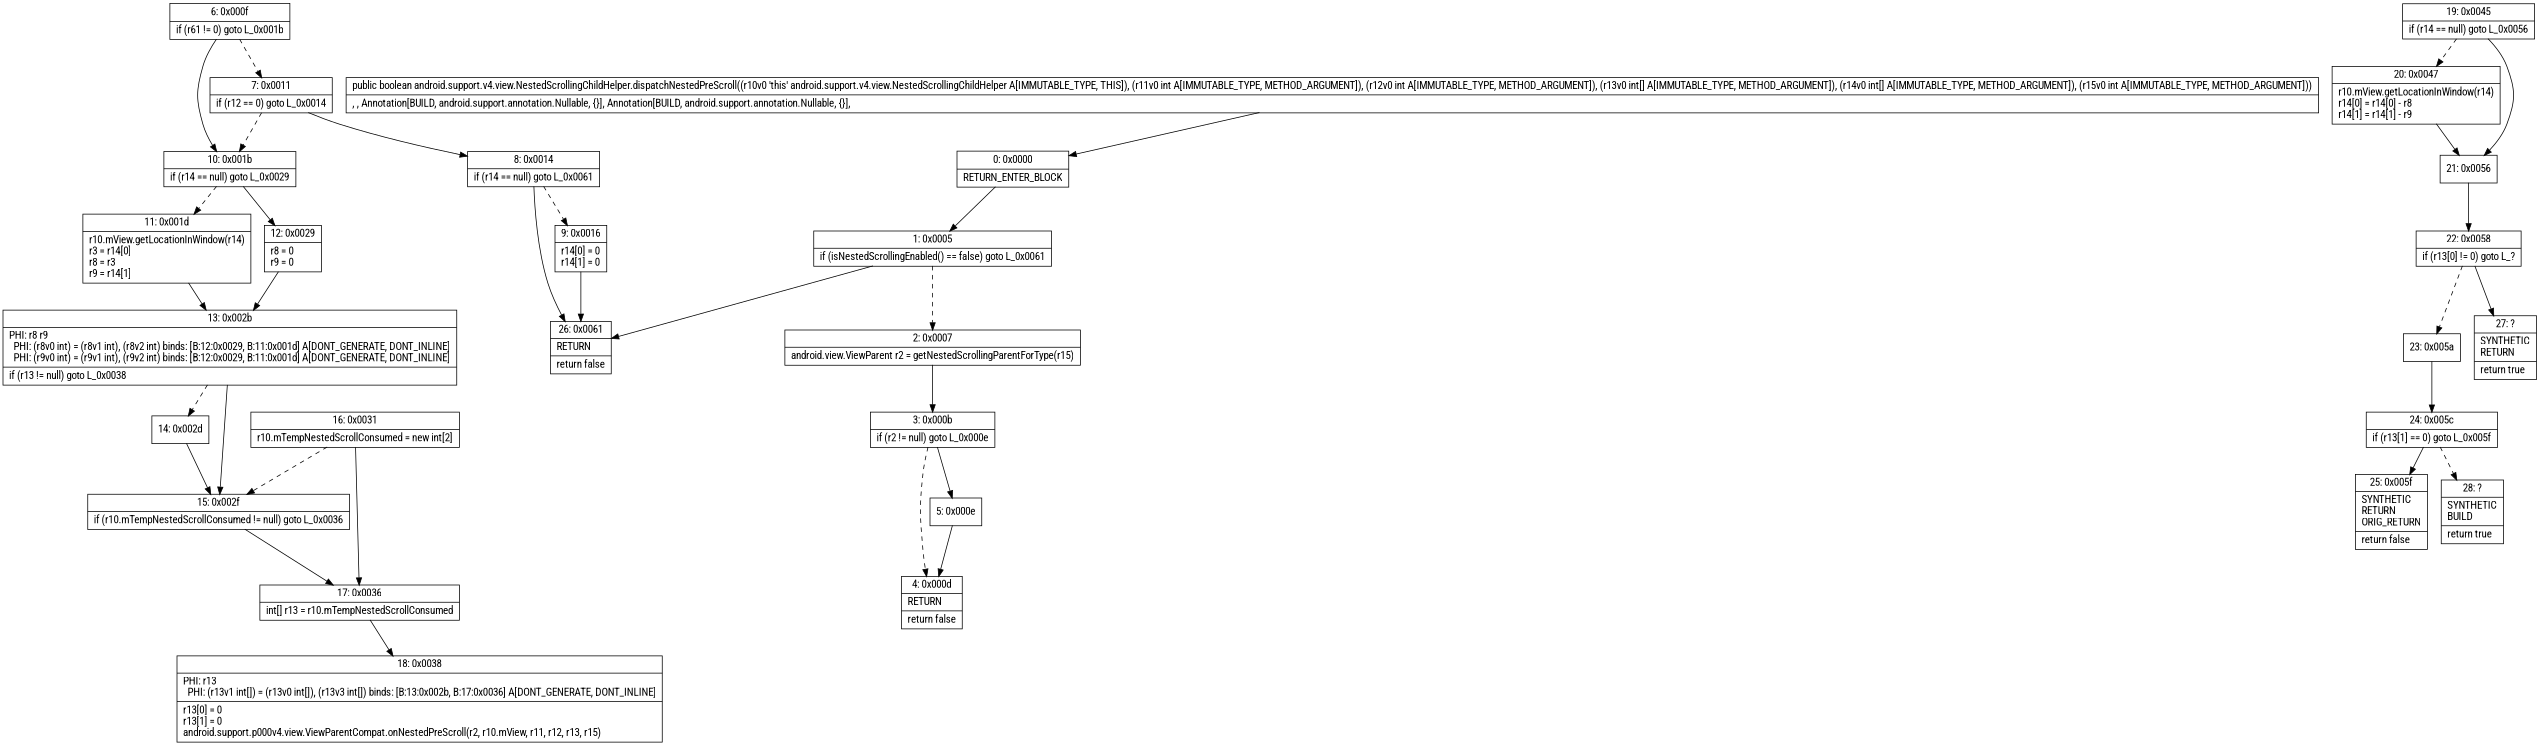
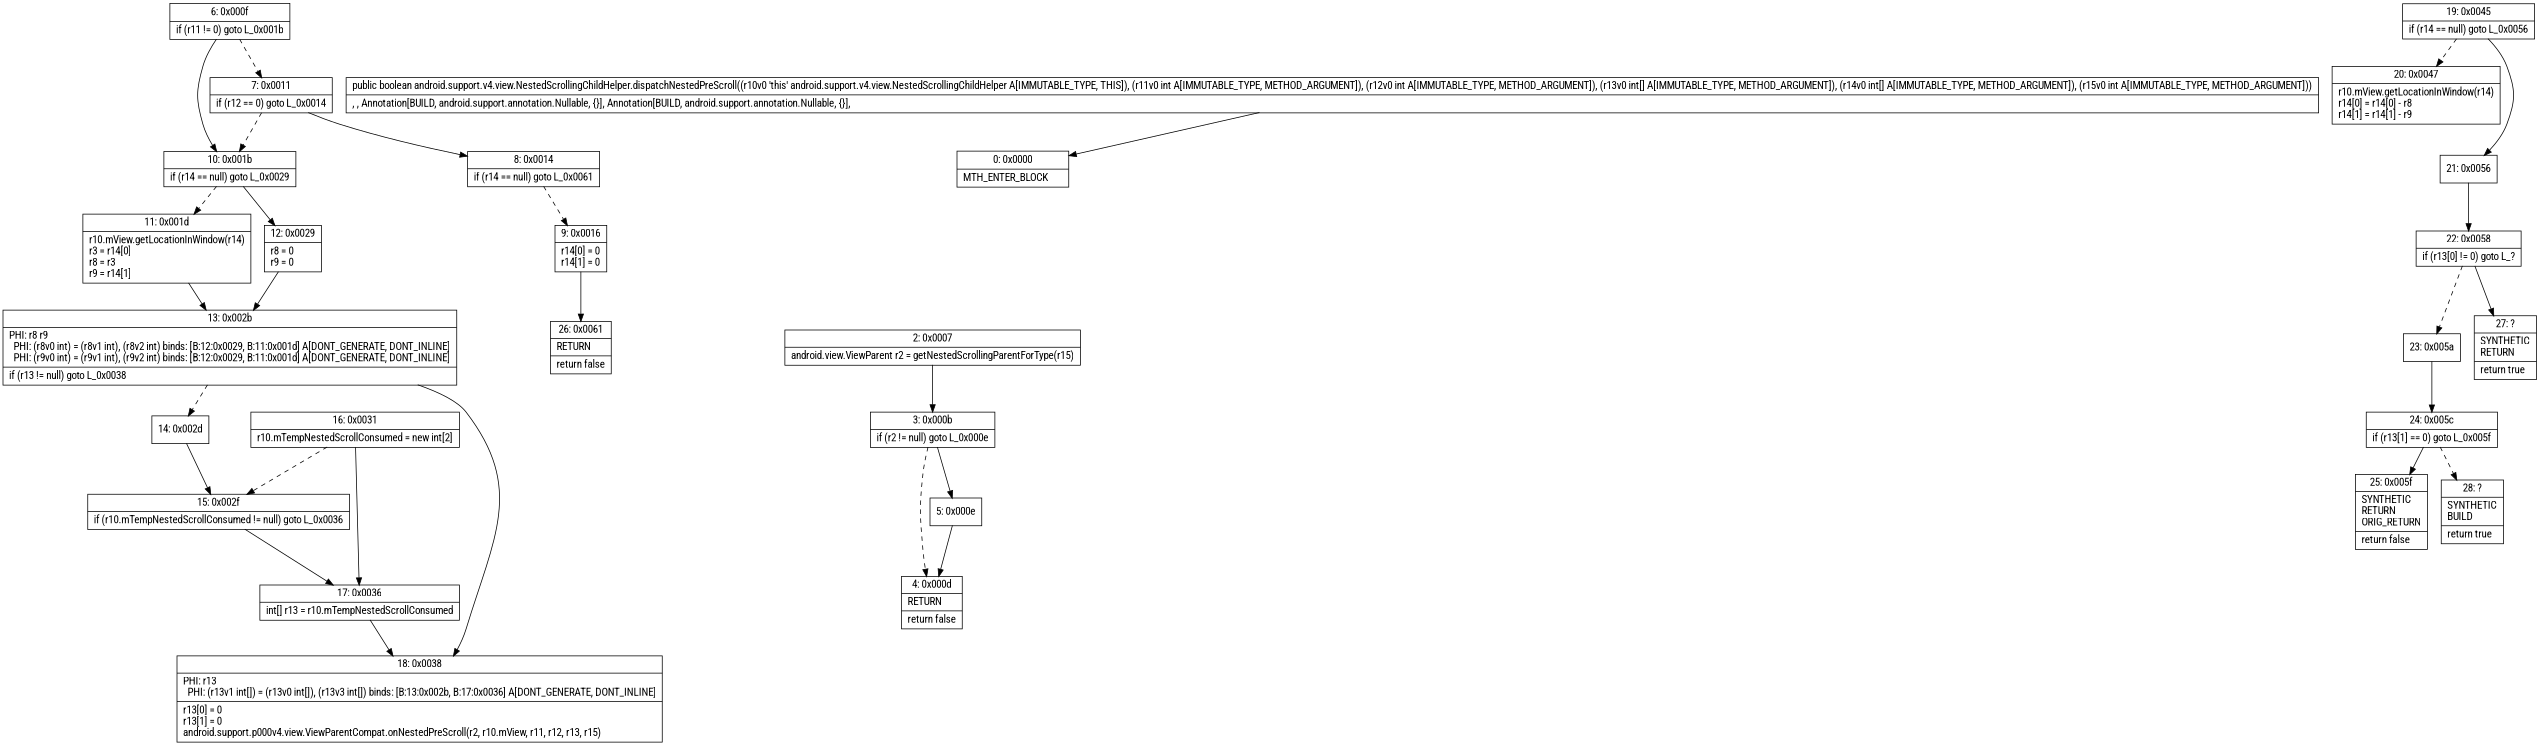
  digraph {
    fontname="Roboto Condensed"
    node [fontname="Roboto Condensed" shape=record]
    edge [fontname="Roboto Condensed"]
-   n1 [label="{0\:\ 0x0000|RETURN_ENTER_BLOCK\l}"]
-   n2 [label="{1\:\ 0x0005|if (isNestedScrollingEnabled() == false) goto L_0x0061\l}"]
+   n1 [label="{0\:\ 0x0000|MTH_ENTER_BLOCK\l}"]
    n3 [label="{2\:\ 0x0007|android.view.ViewParent r2 = getNestedScrollingParentForType(r15)\l}"]
    n4 [label="{26\:\ 0x0061|RETURN\l|return false\l}"]
    n5 [label="{3\:\ 0x000b|if (r2 != null) goto L_0x000e\l}"]
    n6 [label="{4\:\ 0x000d|RETURN\l|return false\l}"]
    n7 [label="{5\:\ 0x000e}"]
-   n8 [label="{6\:\ 0x000f|if (r61 != 0) goto L_0x001b\l}"]
+   n8 [label="{6\:\ 0x000f|if (r11 != 0) goto L_0x001b\l}"]
    n9 [label="{7\:\ 0x0011|if (r12 == 0) goto L_0x0014\l}"]
    n10 [label="{10\:\ 0x001b|if (r14 == null) goto L_0x0029\l}"]
    n11 [label="{8\:\ 0x0014|if (r14 == null) goto L_0x0061\l}"]
    n12 [label="{11\:\ 0x001d|r10.mView.getLocationInWindow(r14)\lr3 = r14[0]\lr8 = r3\lr9 = r14[1]\l}"]
    n13 [label="{12\:\ 0x0029|r8 = 0\lr9 = 0\l}"]
    n14 [label="{9\:\ 0x0016|r14[0] = 0\lr14[1] = 0\l}"]
    n15 [label="{13\:\ 0x002b|PHI: r8 r9 \l  PHI: (r8v0 int) = (r8v1 int), (r8v2 int) binds: [B:12:0x0029, B:11:0x001d] A[DONT_GENERATE, DONT_INLINE]\l  PHI: (r9v0 int) = (r9v1 int), (r9v2 int) binds: [B:12:0x0029, B:11:0x001d] A[DONT_GENERATE, DONT_INLINE]\l|if (r13 != null) goto L_0x0038\l}"]
    n16 [label="{14\:\ 0x002d}"]
    n17 [label="{18\:\ 0x0038|PHI: r13 \l  PHI: (r13v1 int[]) = (r13v0 int[]), (r13v3 int[]) binds: [B:13:0x002b, B:17:0x0036] A[DONT_GENERATE, DONT_INLINE]\l|r13[0] = 0\lr13[1] = 0\landroid.support.p000v4.view.ViewParentCompat.onNestedPreScroll(r2, r10.mView, r11, r12, r13, r15)\l}"]
    n18 [label="{15\:\ 0x002f|if (r10.mTempNestedScrollConsumed != null) goto L_0x0036\l}"]
    n19 [label="{17\:\ 0x0036|int[] r13 = r10.mTempNestedScrollConsumed\l}"]
    n20 [label="{16\:\ 0x0031|r10.mTempNestedScrollConsumed = new int[2]\l}"]
    n21 [label="{19\:\ 0x0045|if (r14 == null) goto L_0x0056\l}"]
    n22 [label="{20\:\ 0x0047|r10.mView.getLocationInWindow(r14)\lr14[0] = r14[0] \- r8\lr14[1] = r14[1] \- r9\l}"]
    n23 [label="{21\:\ 0x0056}"]
    n24 [label="{22\:\ 0x0058|if (r13[0] != 0) goto L_?\l}"]
    n25 [label="{23\:\ 0x005a}"]
    n26 [label="{27\:\ ?|SYNTHETIC\lRETURN\l|return true\l}"]
    n27 [label="{24\:\ 0x005c|if (r13[1] == 0) goto L_0x005f\l}"]
    n28 [label="{25\:\ 0x005f|SYNTHETIC\lRETURN\lORIG_RETURN\l|return false\l}"]
    n29 [label="{28\:\ ?|SYNTHETIC\lBUILD\l|return true\l}"]
    n30 [label="{public boolean android.support.v4.view.NestedScrollingChildHelper.dispatchNestedPreScroll((r10v0 'this' android.support.v4.view.NestedScrollingChildHelper A[IMMUTABLE_TYPE, THIS]), (r11v0 int A[IMMUTABLE_TYPE, METHOD_ARGUMENT]), (r12v0 int A[IMMUTABLE_TYPE, METHOD_ARGUMENT]), (r13v0 int[] A[IMMUTABLE_TYPE, METHOD_ARGUMENT]), (r14v0 int[] A[IMMUTABLE_TYPE, METHOD_ARGUMENT]), (r15v0 int A[IMMUTABLE_TYPE, METHOD_ARGUMENT]))  | , , Annotation[BUILD, android.support.annotation.Nullable, \{\}], Annotation[BUILD, android.support.annotation.Nullable, \{\}], \l}"]
-   n1 -> n2
-   n2 -> n3 [style=dashed]
-   n2 -> n4
    n3 -> n5
    n5 -> n6 [style=dashed]
    n5 -> n7
    n7 -> n6
    n8 -> n9 [style=dashed]
    n8 -> n10
    n9 -> n10 [style=dashed]
    n9 -> n11
    n10 -> n12 [style=dashed]
    n10 -> n13
-   n11 -> n4
    n11 -> n14 [style=dashed]
    n12 -> n15
    n13 -> n15
    n14 -> n4
    n15 -> n16 [style=dashed]
-   n15 -> n18
+   n15 -> n17
    n16 -> n18
    n18 -> n19
    n19 -> n17
    n20 -> n18 [style=dashed]
    n20 -> n19
    n21 -> n22 [style=dashed]
    n21 -> n23
-   n22 -> n23
    n23 -> n24
    n24 -> n25 [style=dashed]
    n24 -> n26
    n25 -> n27
    n27 -> n28
    n27 -> n29 [style=dashed]
    n30 -> n1
  }
